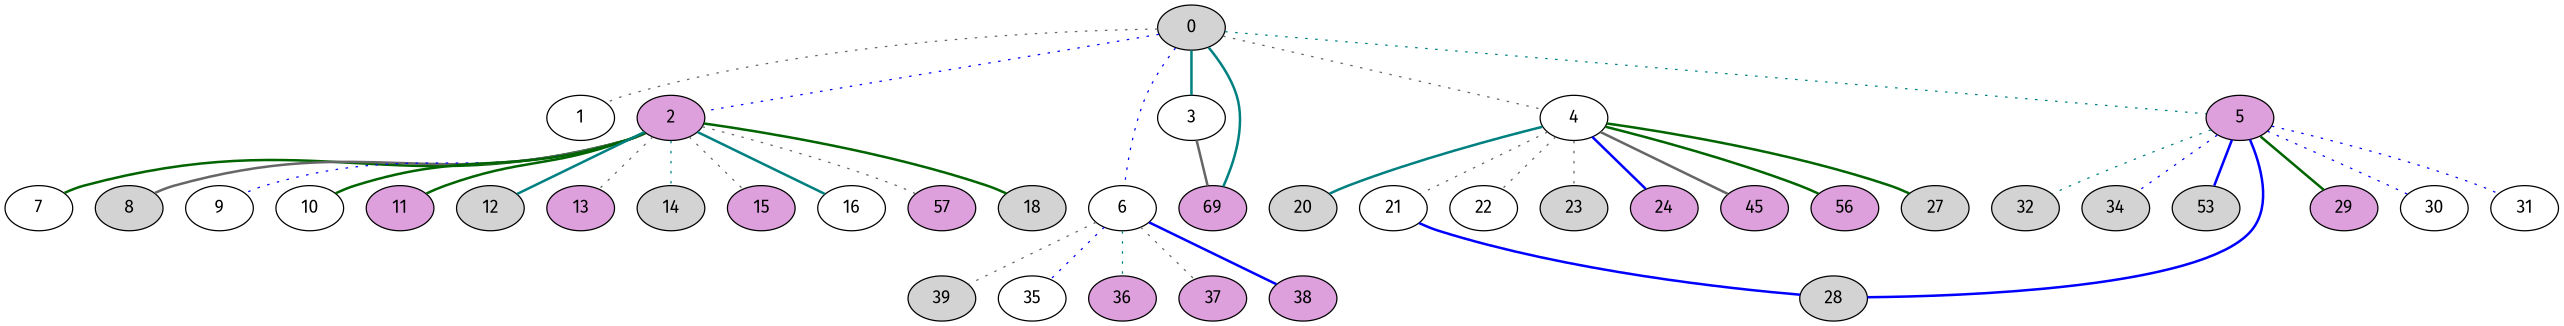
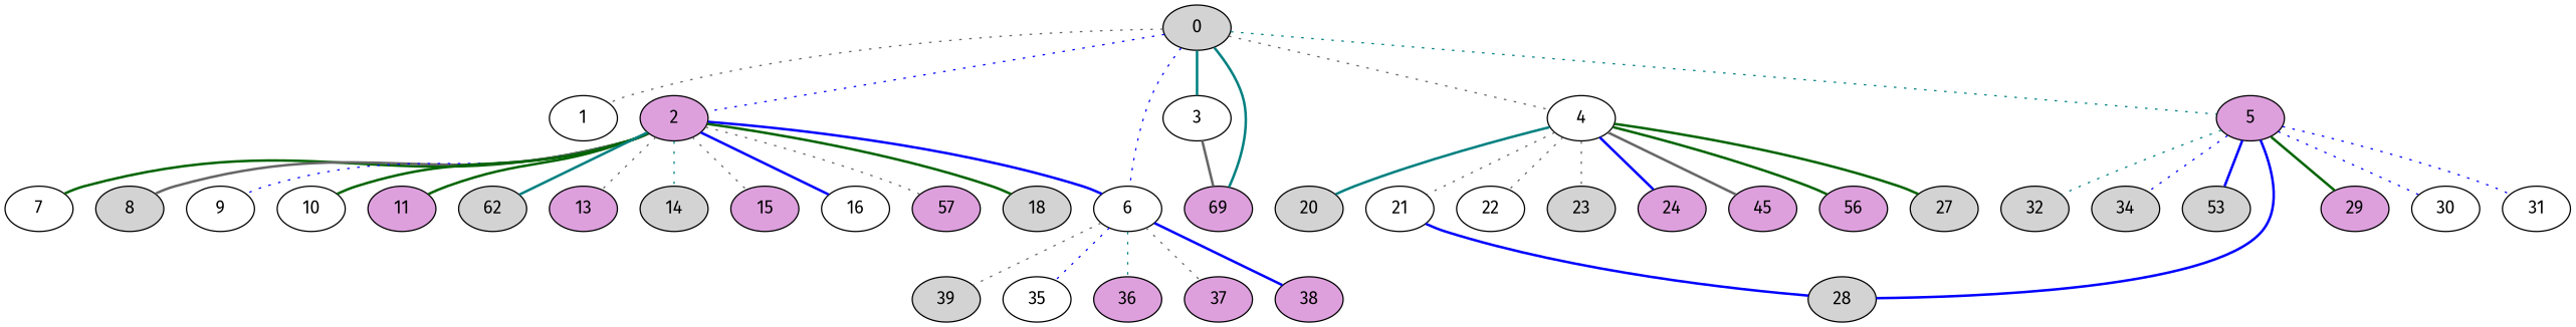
  graph {
    fontname="Fira Sans"
    node [fillcolor=plum fontname="Fira Sans" style=filled]
    edge [color=blue fontname="Fira Sans" style=dotted]
    0 [fillcolor=lightgrey]
    1 [fillcolor=white]
    2
    3 [fillcolor=white]
    4 [fillcolor=white]
    5
    6 [fillcolor=white]
    n8 [label=69]
    7 [fillcolor=white]
    8 [fillcolor=lightgrey]
    9 [fillcolor=white]
    10 [fillcolor=white]
    11
-   12 [fillcolor=lightgrey]
+   12 [fillcolor=lightgrey label=62]
    13
    14 [fillcolor=lightgrey]
    15
    16 [fillcolor=white]
    n19 [label=57]
    18 [fillcolor=lightgrey]
    20 [fillcolor=lightgrey]
    21 [fillcolor=white]
    22 [fillcolor=white]
    23 [fillcolor=lightgrey]
    24
    n26 [label=45]
    n27 [label=56]
    27 [fillcolor=lightgrey]
    32 [fillcolor=lightgrey]
    34 [fillcolor=lightgrey]
    n31 [fillcolor=lightgrey label=53]
    28 [fillcolor=lightgrey]
    29
    30 [fillcolor=white]
    31 [fillcolor=white]
    39 [fillcolor=lightgrey]
    35 [fillcolor=white]
    36
    37
    38
    0 -- 1 [color=gray40]
    0 -- 2
    0 -- 3 [color=teal style=bold]
    0 -- 4 [color=gray40]
    0 -- 5 [color=teal]
    0 -- 6
    0 -- n8 [color=teal style=bold]
+   2 -- 6 [style=bold]
    2 -- 7 [color=darkgreen style=bold]
    2 -- 8 [color=gray40 style=bold]
    2 -- 9
    2 -- 10 [color=darkgreen style=bold]
    2 -- 11 [color=darkgreen style=bold]
    2 -- 12 [color=teal style=bold]
    2 -- 13 [color=gray40]
    2 -- 14 [color=teal]
    2 -- 15 [color=gray40]
-   2 -- 16 [color=teal style=bold]
+   2 -- 16 [style=bold]
    2 -- n19 [color=gray40]
    2 -- 18 [color=darkgreen style=bold]
    3 -- n8 [color=gray40 style=bold]
    4 -- 20 [color=teal style=bold]
    4 -- 21 [color=gray40]
    4 -- 22 [color=gray40]
    4 -- 23 [color=gray40]
    4 -- 24 [style=bold]
    4 -- n26 [color=gray40 style=bold]
    4 -- n27 [color=darkgreen style=bold]
    4 -- 27 [color=darkgreen style=bold]
    5 -- 32 [color=teal]
    5 -- 34
    5 -- n31 [style=bold]
    5 -- 28 [style=bold]
    5 -- 29 [color=darkgreen style=bold]
    5 -- 30
    5 -- 31
    6 -- 39 [color=gray40]
    6 -- 35
    6 -- 36 [color=teal]
    6 -- 37 [color=gray40]
    6 -- 38 [style=bold]
    21 -- 28 [style=bold]
  }
